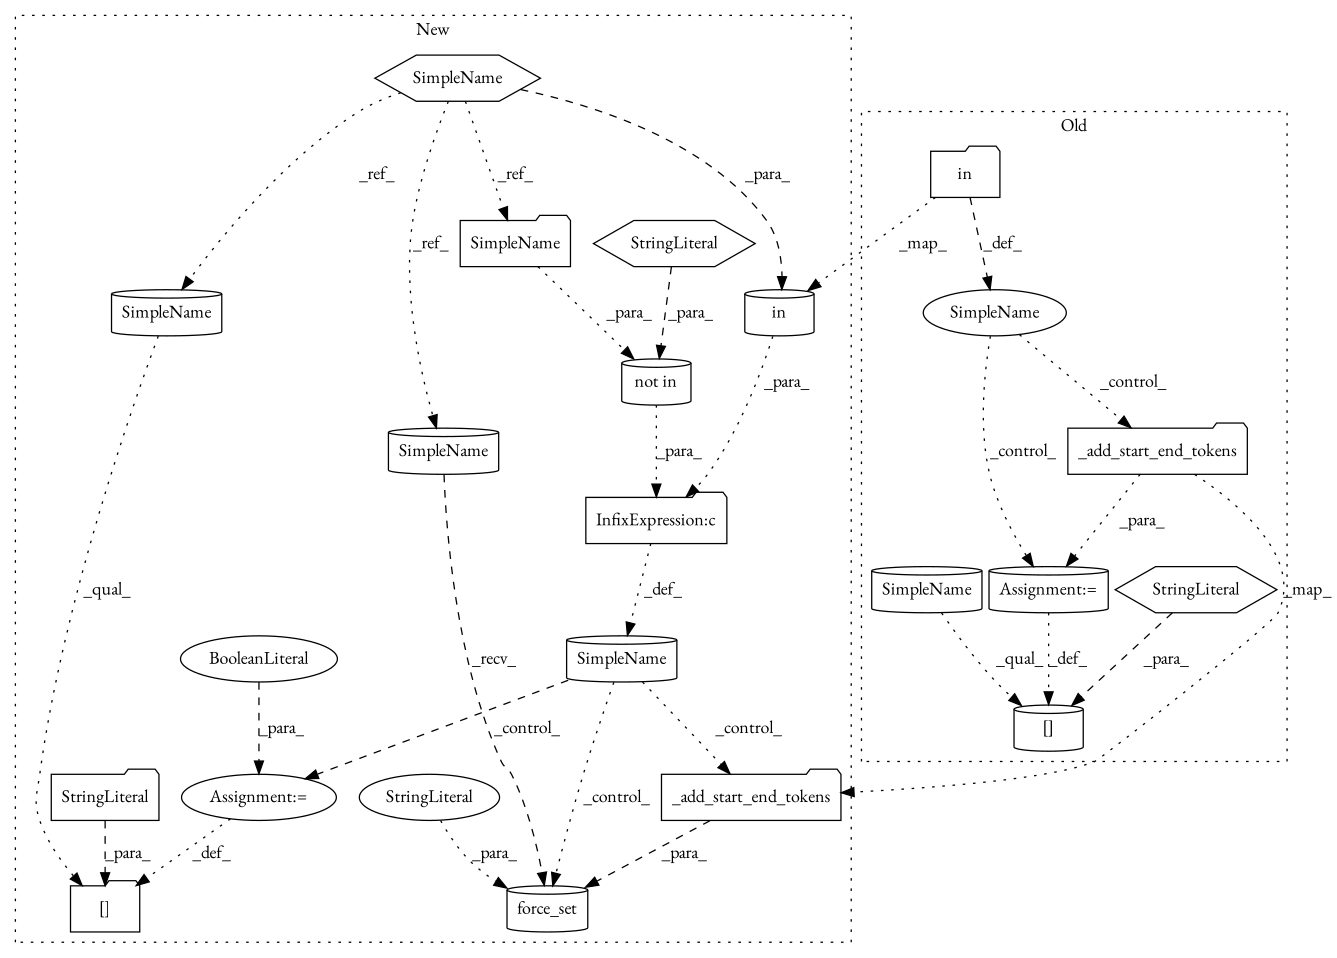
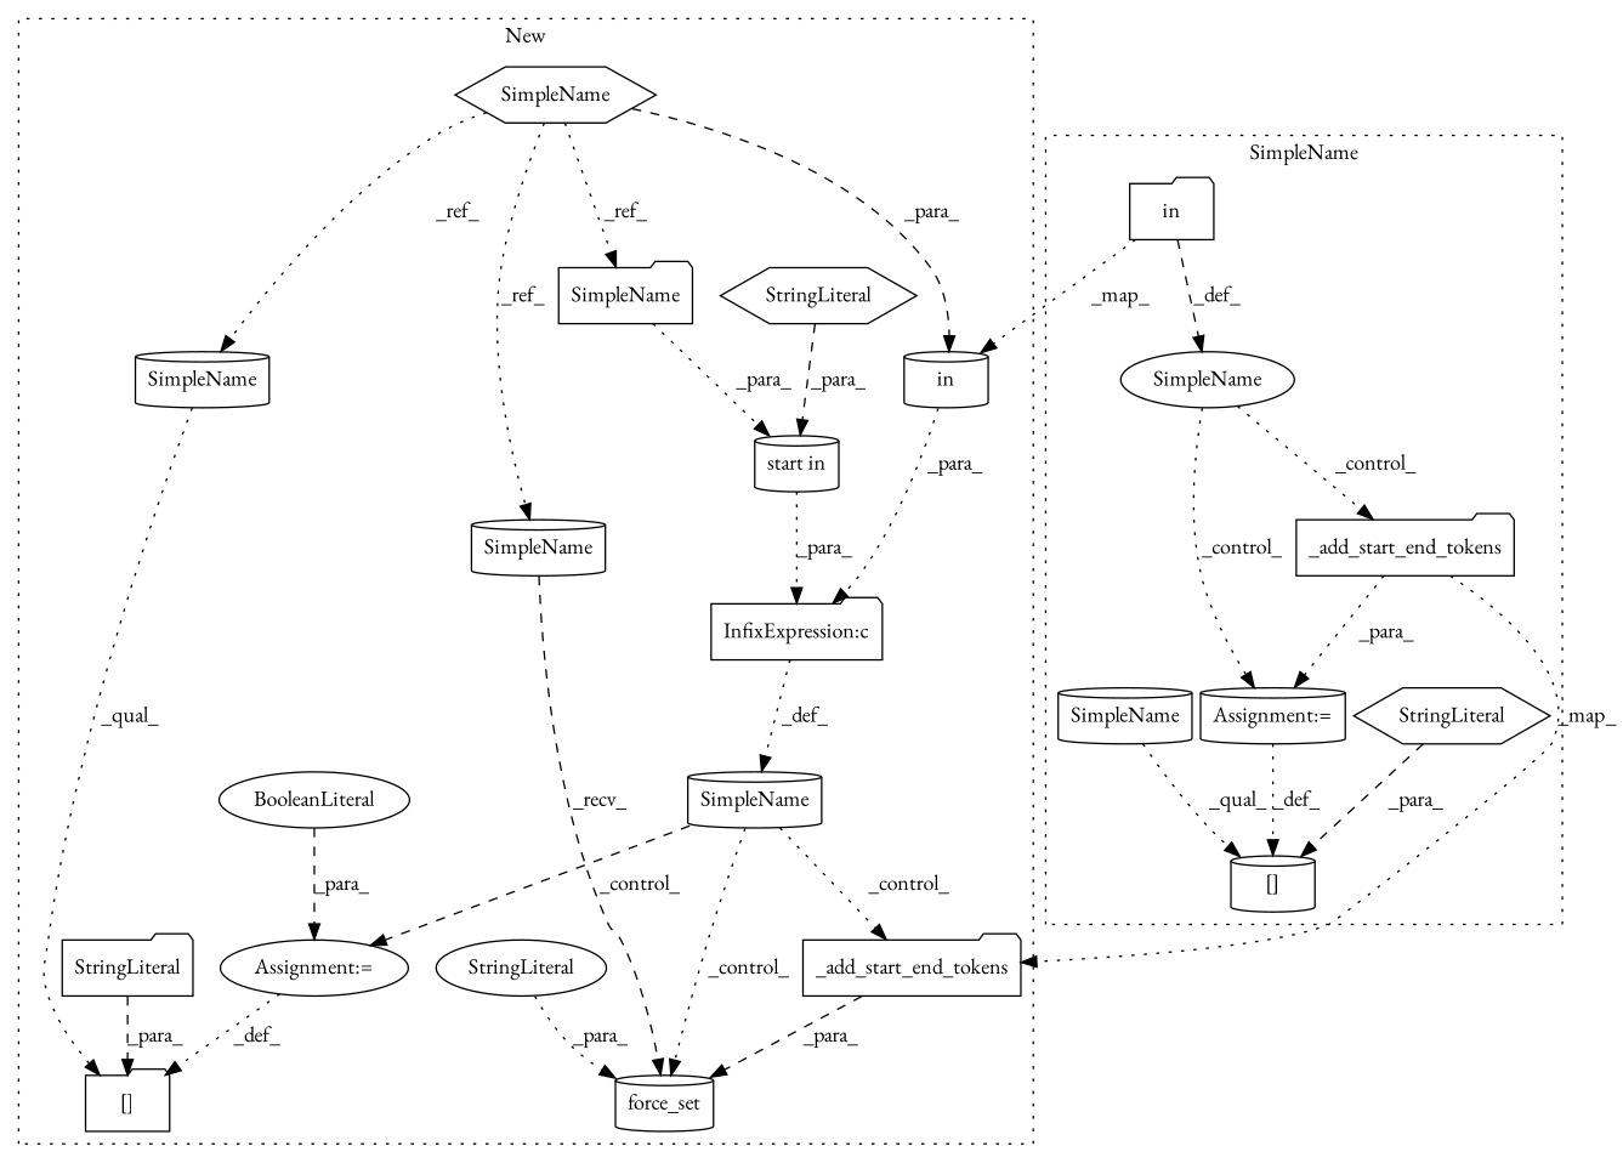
  digraph {
    fontname="EB Garamond"
    node [a=42 fontname="EB Garamond" l=3 shape=cylinder]
    edge [fontname="EB Garamond" style=dotted]
    n1 [a=2 l="4,1" label="[]" s="2602,2616"]
    n2 [a=45 l=10 label=StringLiteral s=2606 shape=hexagon]
    n3 [a=7 l=1 label="Assignment:=" s=2617]
    n4 [a=32 l="22,1" label=_add_start_end_tokens s="2623,2670" shape=folder]
    n5 [a=105 l=17 label=in s=2575 shape=folder]
    n6 [label=SimpleName shape=ellipse l=""]
    n7 [label=SimpleName s=2602]
    n8 [a=32 l="10,1" label=force_set s="2653,2727"]
    n9 [a=45 l=10 label=StringLiteral s=2663 shape=ellipse]
    n10 [label=SimpleName s=2523 shape=hexagon]
    n11 [a=2 l="4,1" label="[]" s="2736,2764" shape=folder]
-   n12 [a=108 l=35 label="not in" s=2603]
+   n12 [a=108 l=35 label="start in" s=2603]
    n13 [label=SimpleName l=""]
    n14 [a=7 l=1 label="Assignment:=" s=2765 shape=ellipse]
    n15 [a=9 l=4 label=BooleanLiteral s=2766 shape=ellipse]
    n16 [a=45 l=24 label=StringLiteral s=2603 shape=hexagon]
    n17 [a=45 l=24 label=StringLiteral s=2740 shape=folder]
    n18 [a=27 l=4 label="InfixExpression:c" s=2594 shape=folder]
    n19 [a=32 l="22,1" label=_add_start_end_tokens s="2679,2726" shape=folder]
    n20 [a=105 l=17 label=in s=2576]
    n21 [label=SimpleName s=2736]
    n22 [label=SimpleName s=2649]
    n23 [label=SimpleName s=2635 shape=folder]
    subgraph cluster_1 {
-     label=Old
+     label=SimpleName
      style=dotted
      n1
      n2
      n3
      n4
      n5
      n6
      n7
    }
    subgraph cluster_2 {
      label=New
      style=dotted
      n8
      n9
      n10
      n11
      n12
      n13
      n14
      n15
      n16
      n17
      n18
      n19
      n20
      n21
      n22
      n23
    }
    n2 -> n1 [label=_para_ style=dashed]
    n3 -> n1 [label=_def_]
    n4 -> n3 [label=_para_]
    n4 -> n19 [label=_map_]
    n5 -> n6 [label=_def_ style=dashed]
    n5 -> n20 [label=_map_]
    n6 -> n3 [label=_control_]
    n6 -> n4 [label=_control_]
    n7 -> n1 [label=_qual_]
    n9 -> n8 [label=_para_]
    n10 -> n20 [label=_para_ style=dashed]
    n10 -> n21 [label=_ref_]
    n10 -> n22 [label=_ref_]
    n10 -> n23 [label=_ref_]
    n12 -> n18 [label=_para_]
    n13 -> n8 [label=_control_]
    n13 -> n14 [label=_control_ style=dashed]
    n13 -> n19 [label=_control_]
    n14 -> n11 [label=_def_]
    n15 -> n14 [label=_para_ style=dashed]
    n16 -> n12 [label=_para_ style=dashed]
    n17 -> n11 [label=_para_ style=dashed]
    n18 -> n13 [label=_def_]
    n19 -> n8 [label=_para_ style=dashed]
    n20 -> n18 [label=_para_]
    n21 -> n11 [label=_qual_]
    n22 -> n8 [label=_recv_ style=dashed]
    n23 -> n12 [label=_para_]
  }
